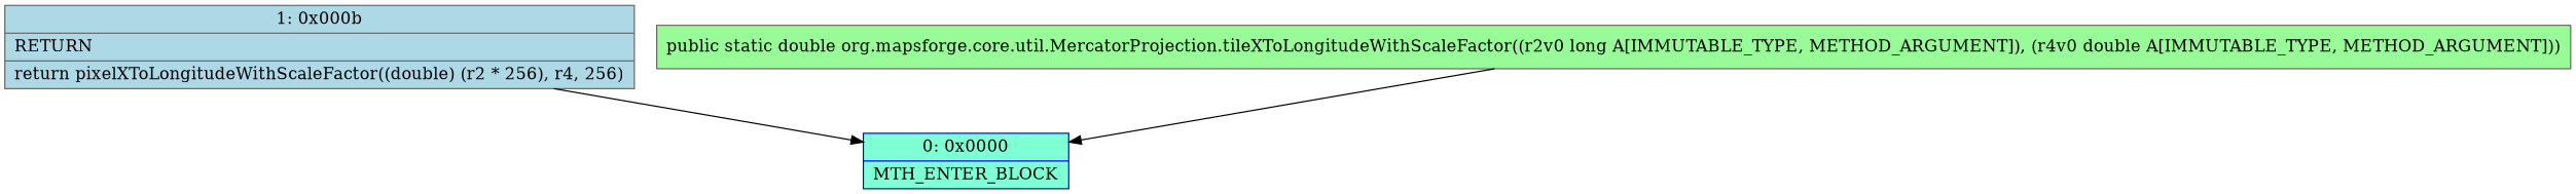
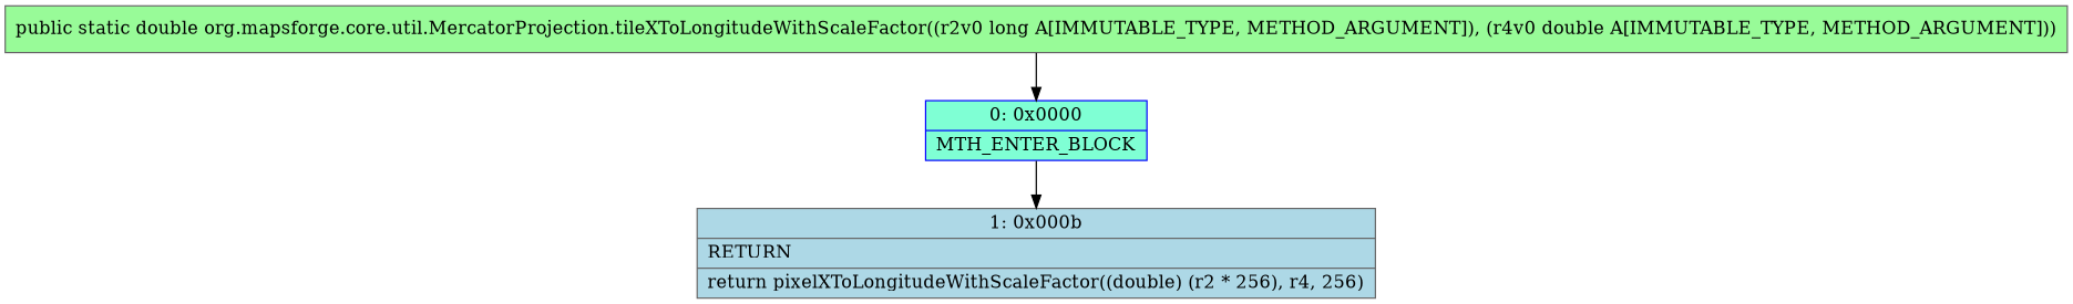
  digraph {
    node [shape=record style=filled color=gray40]
    edge [color=black]
    n1 [label="{0\:\ 0x0000|MTH_ENTER_BLOCK\l}" fillcolor=aquamarine color=blue]
    n2 [label="{1\:\ 0x000b|RETURN\l|return pixelXToLongitudeWithScaleFactor((double) (r2 * 256), r4, 256)\l}" fillcolor=lightblue]
    n3 [label="{public static double org.mapsforge.core.util.MercatorProjection.tileXToLongitudeWithScaleFactor((r2v0 long A[IMMUTABLE_TYPE, METHOD_ARGUMENT]), (r4v0 double A[IMMUTABLE_TYPE, METHOD_ARGUMENT])) }" fillcolor=palegreen]
-   n2 -> n1
+   n1 -> n2
    n3 -> n1
  }
